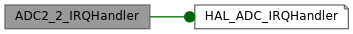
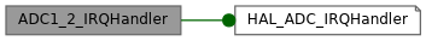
  digraph {
    rankdir=LR
    node [fontname=Helvetica fontsize=10 style=filled]
-   n1 [color=gray40 fillcolor=grey60 fontcolor=black height=0.2 label=ADC2_2_IRQHandler shape=box width=0.4]
+   n1 [color=gray40 fillcolor=grey60 fontcolor=black height=0.2 label=ADC1_2_IRQHandler shape=box width=0.4]
    n2 [color=grey40 fillcolor=white height=0.2 label=HAL_ADC_IRQHandler shape=note width=0.4]
    n1 -> n2 [color=darkgreen fontname=Helvetica fontsize=10 labelfontname=Helvetica labelfontsize=10 style=solid arrowhead=dot]
  }
